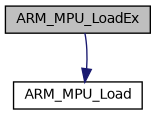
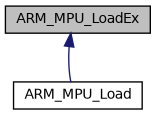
  digraph {
    rankdir=TB
    node [color=black fontname=Helvetica fontsize=10 shape=record style=filled]
    n1 [fillcolor=grey75 fontcolor=black height=0.2 label=ARM_MPU_LoadEx width=0.4]
    n2 [fillcolor=white height=0.2 label=ARM_MPU_Load width=0.4]
-   n2 -> n1 [color=midnightblue dir=back fontname=Helvetica fontsize=10 labelfontname=Helvetica labelfontsize=10 style=solid]
+   n1 -> n2 [color=midnightblue dir=back fontname=Helvetica fontsize=10 labelfontname=Helvetica labelfontsize=10 style=solid]
  }
